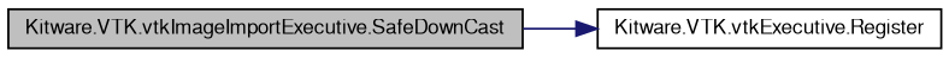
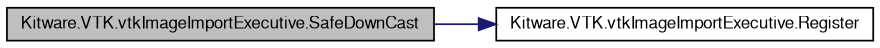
  digraph {
    rankdir=LR
    node [color=black fontname=FreeSans fontsize=10 shape=record]
    n1 [fillcolor=grey75 fontcolor=black height=0.2 label="Kitware.VTK.vtkImageImportExecutive.SafeDownCast" style=filled width=0.4]
-   n2 [height=0.2 label="Kitware.VTK.vtkExecutive.Register" width=0.4]
+   n2 [height=0.2 label="Kitware.VTK.vtkImageImportExecutive.Register" width=0.4]
    n1 -> n2 [color=midnightblue fontname=FreeSans fontsize=10 labelfontname=FreeSans labelfontsize=10 style=solid]
  }
